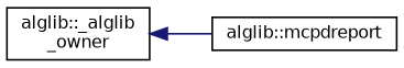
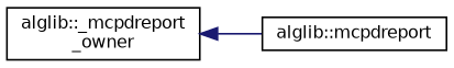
  digraph {
    rankdir=LR
    node [color=black fillcolor=white fontname=Helvetica fontsize=10 shape=record style=filled]
-   n1 [height=0.2 label="alglib::_alglib\l_owner" width=0.4]
+   n1 [height=0.2 label="alglib::_mcpdreport\l_owner" width=0.4]
    n2 [height=0.2 label="alglib::mcpdreport" width=0.4]
    n1 -> n2 [color=midnightblue dir=back fontname=Helvetica fontsize=10 labelfontname=Helvetica labelfontsize=10 style=solid]
  }
